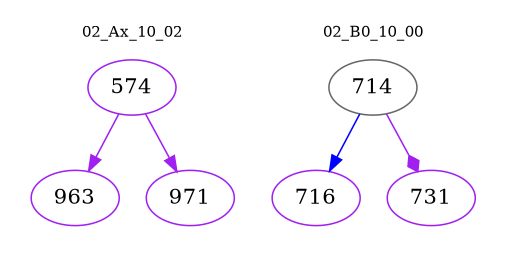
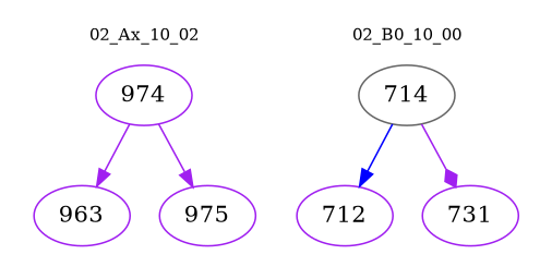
  digraph {
    node [color=purple]
    edge [arrowhead=normal color=purple]
-   n1 [label=574]
+   n1 [label=974]
    n2 [label=963]
-   n3 [label=971]
+   n3 [label=975]
    n4 [color=gray40 label=714]
-   n5 [label=716]
+   n5 [label=712]
    n6 [label=731]
    subgraph cluster_1 {
      color=white
      fontsize=10
      label="02_Ax_10_02"
      n1
      n2
      n3
    }
    subgraph cluster_2 {
      color=white
      fontsize=10
      label="02_B0_10_00"
      n4
      n5
      n6
    }
    n1 -> n2
    n1 -> n3
    n4 -> n5 [color=blue]
    n4 -> n6 [arrowhead=diamond]
  }
